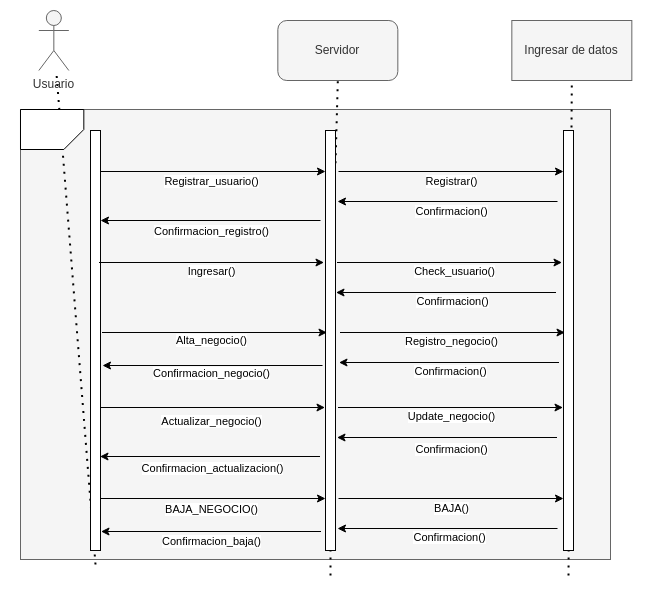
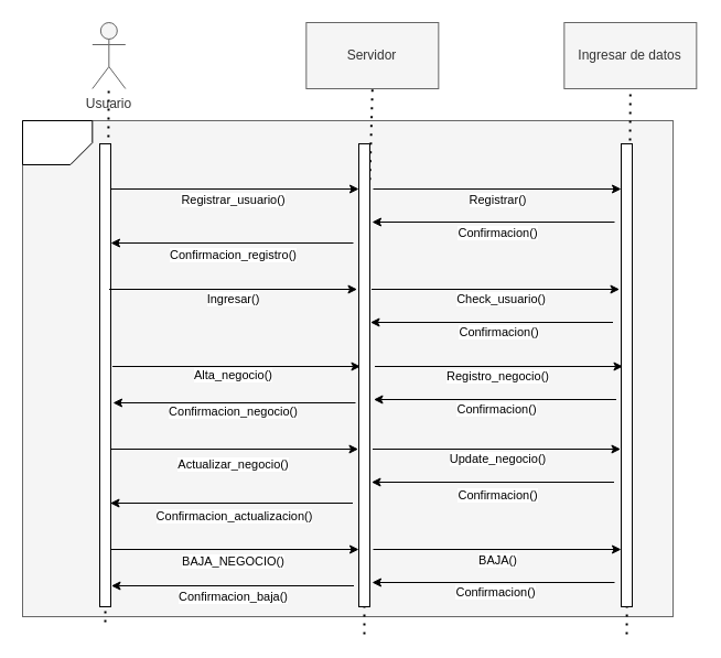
  <mxCell id="0" />
  <mxCell id="1" parent="0" />
  <mxCell id="2" value="" style="rounded=0;whiteSpace=wrap;html=1;fillColor=#f5f5f5;strokeColor=#666666;fontColor=#333333;" parent="1" vertex="1"><mxGeometry x="20" y="109" width="590" height="450" as="geometry" /></mxCell>
  <mxCell id="3" value="" style="endArrow=none;dashed=1;html=1;dashPattern=1 3;strokeWidth=2;" parent="1" target="6" edge="1"><mxGeometry width="50" height="50" relative="1" as="geometry"><mxPoint x="95" y="564" as="sourcePoint" /><mxPoint x="95" y="120" as="targetPoint" /></mxGeometry></mxCell>
  <mxCell id="4" value="" style="endArrow=none;dashed=1;html=1;dashPattern=1 3;strokeWidth=2;entryX=0.5;entryY=1;entryDx=0;entryDy=0;" parent="1" source="12" target="10" edge="1"><mxGeometry width="50" height="50" relative="1" as="geometry"><mxPoint x="330" y="575" as="sourcePoint" /><mxPoint x="329.5" y="115" as="targetPoint" /></mxGeometry></mxCell>
  <mxCell id="5" value="" style="endArrow=none;dashed=1;html=1;dashPattern=1 3;strokeWidth=2;entryX=0.5;entryY=1;entryDx=0;entryDy=0;" parent="1" target="8" edge="1"><mxGeometry width="50" height="50" relative="1" as="geometry"><mxPoint x="568" y="575" as="sourcePoint" /><mxPoint x="567.5" y="125" as="targetPoint" /></mxGeometry></mxCell>
- <mxCell id="6" value="Usuario" style="shape=umlActor;verticalLabelPosition=bottom;verticalAlign=top;html=1;outlineConnect=0;strokeColor=#666666;strokeWidth=1;fillColor=#f5f5f5;fontColor=#333333;" parent="1" vertex="1"><mxGeometry x="38.33" y="10" width="30" height="60" as="geometry" /></mxCell>
+ <mxCell id="6" value="Usuario" style="shape=umlActor;verticalLabelPosition=bottom;verticalAlign=top;html=1;outlineConnect=0;strokeColor=#666666;strokeWidth=1;fillColor=#f5f5f5;fontColor=#333333;" parent="1" vertex="1"><mxGeometry x="83.33" y="20" width="30" height="60" as="geometry" /></mxCell>
  <mxCell id="7" value="" style="rounded=0;whiteSpace=wrap;html=1;strokeColor=#030303;strokeWidth=1;" parent="1" vertex="1"><mxGeometry x="563" y="130" width="10" height="420" as="geometry" /></mxCell>
  <mxCell id="8" value="Ingresar de datos" style="rounded=0;whiteSpace=wrap;html=1;strokeColor=#666666;strokeWidth=1;fillColor=#f5f5f5;fontColor=#333333;" parent="1" vertex="1"><mxGeometry x="511.33" y="20" width="120" height="60" as="geometry" /></mxCell>
  <mxCell id="9" value="" style="rounded=0;whiteSpace=wrap;html=1;strokeColor=#030303;strokeWidth=1;" parent="1" vertex="1"><mxGeometry x="90" y="130" width="10" height="420" as="geometry" /></mxCell>
- <mxCell id="10" value="Servidor" style="whiteSpace=wrap;html=1;strokeColor=#666666;strokeWidth=1;fillColor=#f5f5f5;fontColor=#333333;rounded=1;" parent="1" vertex="1"><mxGeometry x="277.33" y="20" width="120" height="60" as="geometry" /></mxCell>
+ <mxCell id="10" value="Servidor" style="rounded=0;whiteSpace=wrap;html=1;strokeColor=#666666;strokeWidth=1;fillColor=#f5f5f5;fontColor=#333333;" parent="1" vertex="1"><mxGeometry x="277.33" y="20" width="120" height="60" as="geometry" /></mxCell>
  <mxCell id="11" value="" style="verticalLabelPosition=bottom;verticalAlign=top;html=1;shape=card;whiteSpace=wrap;size=20;arcSize=12;rotation=-180;spacingTop=-8;spacing=20;" parent="1" vertex="1"><mxGeometry x="20" y="109" width="63.33" height="40" as="geometry" /></mxCell>
  <mxCell id="12" value="" style="rounded=0;whiteSpace=wrap;html=1;strokeColor=#030303;strokeWidth=1;" parent="1" vertex="1"><mxGeometry x="325" y="130" width="10" height="420" as="geometry" /></mxCell>
  <mxCell id="13" value="" style="endArrow=none;dashed=1;html=1;dashPattern=1 3;strokeWidth=2;entryX=0.5;entryY=1;entryDx=0;entryDy=0;" parent="1" target="12" edge="1"><mxGeometry width="50" height="50" relative="1" as="geometry"><mxPoint x="330" y="575" as="sourcePoint" /><mxPoint x="330" y="95" as="targetPoint" /></mxGeometry></mxCell>
  <mxCell id="14" value="" style="endArrow=classic;html=1;" parent="1" edge="1"><mxGeometry width="50" height="50" relative="1" as="geometry"><mxPoint x="100" y="171" as="sourcePoint" /><mxPoint x="325" y="171" as="targetPoint" /></mxGeometry></mxCell>
  <mxCell id="15" value="Registrar_usuario()" style="edgeLabel;html=1;align=center;verticalAlign=middle;resizable=0;points=[];" parent="14" vertex="1" connectable="0"><mxGeometry x="-0.28" y="2" relative="1" as="geometry"><mxPoint x="29" y="11" as="offset" /></mxGeometry></mxCell>
  <mxCell id="16" value="" style="endArrow=classic;html=1;" parent="1" edge="1"><mxGeometry width="50" height="50" relative="1" as="geometry"><mxPoint x="338" y="171" as="sourcePoint" /><mxPoint x="563" y="171" as="targetPoint" /></mxGeometry></mxCell>
  <mxCell id="17" value="Registrar()" style="edgeLabel;html=1;align=center;verticalAlign=middle;resizable=0;points=[];" parent="16" vertex="1" connectable="0"><mxGeometry x="-0.333" y="-3" relative="1" as="geometry"><mxPoint x="37" y="6" as="offset" /></mxGeometry></mxCell>
  <mxCell id="18" value="" style="endArrow=classic;html=1;" parent="1" edge="1"><mxGeometry width="50" height="50" relative="1" as="geometry"><mxPoint x="557" y="201" as="sourcePoint" /><mxPoint x="337" y="201" as="targetPoint" /></mxGeometry></mxCell>
  <mxCell id="19" value="Confirmacion()" style="edgeLabel;html=1;align=center;verticalAlign=middle;resizable=0;points=[];" parent="18" vertex="1" connectable="0"><mxGeometry x="0.164" y="-1" relative="1" as="geometry"><mxPoint x="21" y="10" as="offset" /></mxGeometry></mxCell>
  <mxCell id="20" value="" style="endArrow=classic;html=1;" parent="1" edge="1"><mxGeometry width="50" height="50" relative="1" as="geometry"><mxPoint x="320" y="220" as="sourcePoint" /><mxPoint x="100" y="220" as="targetPoint" /></mxGeometry></mxCell>
  <mxCell id="21" value="Confirmacion_registro()" style="edgeLabel;html=1;align=center;verticalAlign=middle;resizable=0;points=[];" parent="20" vertex="1" connectable="0"><mxGeometry x="0.118" y="-2" relative="1" as="geometry"><mxPoint x="13" y="12" as="offset" /></mxGeometry></mxCell>
  <mxCell id="22" value="" style="endArrow=classic;html=1;" parent="1" edge="1"><mxGeometry width="50" height="50" relative="1" as="geometry"><mxPoint x="98.5" y="262" as="sourcePoint" /><mxPoint x="323.5" y="262" as="targetPoint" /></mxGeometry></mxCell>
  <mxCell id="23" value="Ingresar()" style="edgeLabel;html=1;align=center;verticalAlign=middle;resizable=0;points=[];" parent="22" vertex="1" connectable="0"><mxGeometry x="-0.124" y="-4" relative="1" as="geometry"><mxPoint x="12.5" y="4" as="offset" /></mxGeometry></mxCell>
  <mxCell id="24" value="" style="endArrow=classic;html=1;" parent="1" edge="1"><mxGeometry width="50" height="50" relative="1" as="geometry"><mxPoint x="336.5" y="262" as="sourcePoint" /><mxPoint x="561.5" y="262" as="targetPoint" /></mxGeometry></mxCell>
  <mxCell id="25" value="Check_usuario()" style="edgeLabel;html=1;align=center;verticalAlign=middle;resizable=0;points=[];" parent="24" vertex="1" connectable="0"><mxGeometry x="-0.133" relative="1" as="geometry"><mxPoint x="18.5" y="8" as="offset" /></mxGeometry></mxCell>
  <mxCell id="26" value="" style="endArrow=classic;html=1;" parent="1" edge="1"><mxGeometry width="50" height="50" relative="1" as="geometry"><mxPoint x="555.5" y="292" as="sourcePoint" /><mxPoint x="335.5" y="292" as="targetPoint" /></mxGeometry></mxCell>
  <mxCell id="27" value="Confirmacion()" style="edgeLabel;html=1;align=center;verticalAlign=middle;resizable=0;points=[];" parent="26" vertex="1" connectable="0"><mxGeometry x="0.159" y="-1" relative="1" as="geometry"><mxPoint x="22.5" y="9" as="offset" /></mxGeometry></mxCell>
  <mxCell id="28" value="Alta_negocio()" style="endArrow=classic;html=1;" parent="1" edge="1"><mxGeometry x="-0.036" y="-8" width="50" height="50" relative="1" as="geometry"><mxPoint x="101.5" y="332" as="sourcePoint" /><mxPoint x="326.5" y="332" as="targetPoint" /><mxPoint x="1" as="offset" /></mxGeometry></mxCell>
  <mxCell id="29" value="" style="endArrow=classic;html=1;" parent="1" edge="1"><mxGeometry width="50" height="50" relative="1" as="geometry"><mxPoint x="339.5" y="332" as="sourcePoint" /><mxPoint x="564.5" y="332" as="targetPoint" /></mxGeometry></mxCell>
  <mxCell id="30" value="Registro_negocio()" style="edgeLabel;html=1;align=center;verticalAlign=middle;resizable=0;points=[];" parent="29" vertex="1" connectable="0"><mxGeometry x="-0.169" relative="1" as="geometry"><mxPoint x="17.5" y="8" as="offset" /></mxGeometry></mxCell>
  <mxCell id="31" value="" style="endArrow=classic;html=1;" parent="1" edge="1"><mxGeometry width="50" height="50" relative="1" as="geometry"><mxPoint x="558.5" y="362" as="sourcePoint" /><mxPoint x="338.5" y="362" as="targetPoint" /></mxGeometry></mxCell>
  <mxCell id="32" value="Confirmacion()" style="edgeLabel;html=1;align=center;verticalAlign=middle;resizable=0;points=[];" parent="31" vertex="1" connectable="0"><mxGeometry x="0.241" y="-1" relative="1" as="geometry"><mxPoint x="27.5" y="9" as="offset" /></mxGeometry></mxCell>
  <mxCell id="33" value="" style="endArrow=classic;html=1;" parent="1" edge="1"><mxGeometry width="50" height="50" relative="1" as="geometry"><mxPoint x="322" y="365" as="sourcePoint" /><mxPoint x="102" y="365" as="targetPoint" /></mxGeometry></mxCell>
  <mxCell id="34" value="Confirmacion_negocio()" style="edgeLabel;html=1;align=center;verticalAlign=middle;resizable=0;points=[];" parent="33" vertex="1" connectable="0"><mxGeometry x="0.154" y="1" relative="1" as="geometry"><mxPoint x="15" y="6" as="offset" /></mxGeometry></mxCell>
  <mxCell id="35" value="" style="endArrow=classic;html=1;" parent="1" edge="1"><mxGeometry width="50" height="50" relative="1" as="geometry"><mxPoint x="99.5" y="407" as="sourcePoint" /><mxPoint x="324.5" y="407" as="targetPoint" /></mxGeometry></mxCell>
  <mxCell id="36" value="Actualizar_negocio()" style="edgeLabel;html=1;align=center;verticalAlign=middle;resizable=0;points=[];" parent="35" vertex="1" connectable="0"><mxGeometry x="-0.187" y="-1" relative="1" as="geometry"><mxPoint x="19.5" y="12" as="offset" /></mxGeometry></mxCell>
  <mxCell id="37" value="" style="endArrow=classic;html=1;" parent="1" edge="1"><mxGeometry width="50" height="50" relative="1" as="geometry"><mxPoint x="337.5" y="407" as="sourcePoint" /><mxPoint x="562.5" y="407" as="targetPoint" /></mxGeometry></mxCell>
  <mxCell id="38" value="Update_negocio()" style="edgeLabel;html=1;align=center;verticalAlign=middle;resizable=0;points=[];" parent="37" vertex="1" connectable="0"><mxGeometry x="-0.32" relative="1" as="geometry"><mxPoint x="35.5" y="8" as="offset" /></mxGeometry></mxCell>
  <mxCell id="39" value="" style="endArrow=classic;html=1;" parent="1" edge="1"><mxGeometry width="50" height="50" relative="1" as="geometry"><mxPoint x="556.5" y="437" as="sourcePoint" /><mxPoint x="336.5" y="437" as="targetPoint" /></mxGeometry></mxCell>
  <mxCell id="40" value="Confirmacion()" style="edgeLabel;html=1;align=center;verticalAlign=middle;resizable=0;points=[];" parent="39" vertex="1" connectable="0"><mxGeometry x="-0.214" relative="1" as="geometry"><mxPoint x="-20.5" y="11" as="offset" /></mxGeometry></mxCell>
  <mxCell id="41" value="" style="endArrow=classic;html=1;" parent="1" edge="1"><mxGeometry width="50" height="50" relative="1" as="geometry"><mxPoint x="319.5" y="456" as="sourcePoint" /><mxPoint x="99.5" y="456" as="targetPoint" /></mxGeometry></mxCell>
  <mxCell id="42" value="Confirmacion_actualizacion()" style="edgeLabel;html=1;align=center;verticalAlign=middle;resizable=0;points=[];" parent="41" vertex="1" connectable="0"><mxGeometry x="0.368" y="4" relative="1" as="geometry"><mxPoint x="41.5" y="7" as="offset" /></mxGeometry></mxCell>
  <mxCell id="43" value="" style="endArrow=classic;html=1;" parent="1" edge="1"><mxGeometry width="50" height="50" relative="1" as="geometry"><mxPoint x="100" y="498" as="sourcePoint" /><mxPoint x="325" y="498" as="targetPoint" /></mxGeometry></mxCell>
  <mxCell id="44" value="BAJA_NEGOCIO()" style="edgeLabel;html=1;align=center;verticalAlign=middle;resizable=0;points=[];" parent="43" vertex="1" connectable="0"><mxGeometry x="-0.173" y="2" relative="1" as="geometry"><mxPoint x="17" y="12" as="offset" /></mxGeometry></mxCell>
  <mxCell id="45" value="" style="endArrow=classic;html=1;" parent="1" edge="1"><mxGeometry width="50" height="50" relative="1" as="geometry"><mxPoint x="338" y="498" as="sourcePoint" /><mxPoint x="563" y="498" as="targetPoint" /></mxGeometry></mxCell>
  <mxCell id="46" value="BAJA()" style="edgeLabel;html=1;align=center;verticalAlign=middle;resizable=0;points=[];" parent="45" vertex="1" connectable="0"><mxGeometry x="-0.218" y="3" relative="1" as="geometry"><mxPoint x="24" y="12" as="offset" /></mxGeometry></mxCell>
  <mxCell id="47" value="" style="endArrow=classic;html=1;" parent="1" edge="1"><mxGeometry width="50" height="50" relative="1" as="geometry"><mxPoint x="557" y="528" as="sourcePoint" /><mxPoint x="337" y="528" as="targetPoint" /></mxGeometry></mxCell>
  <mxCell id="48" value="Confirmacion()" style="edgeLabel;html=1;align=center;verticalAlign=middle;resizable=0;points=[];" parent="47" vertex="1" connectable="0"><mxGeometry x="0.255" y="4" relative="1" as="geometry"><mxPoint x="29" y="4" as="offset" /></mxGeometry></mxCell>
  <mxCell id="49" value="" style="endArrow=classic;html=1;" parent="1" edge="1"><mxGeometry width="50" height="50" relative="1" as="geometry"><mxPoint x="320.5" y="531" as="sourcePoint" /><mxPoint x="100.5" y="531" as="targetPoint" /></mxGeometry></mxCell>
  <mxCell id="50" value="Confirmacion_baja()" style="edgeLabel;html=1;align=center;verticalAlign=middle;resizable=0;points=[];" parent="49" vertex="1" connectable="0"><mxGeometry x="0.15" y="5" relative="1" as="geometry"><mxPoint x="15.5" y="4" as="offset" /></mxGeometry></mxCell>
